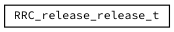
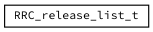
  digraph {
    rankdir=LR
    fontname="Source Code Pro"
-   n1 [color=black fillcolor=white fontname="Source Code Pro" fontsize=10 height=0.2 label=RRC_release_release_t shape=record style=filled width=0.4]
+   n1 [color=black fillcolor=white fontname="Source Code Pro" fontsize=10 height=0.2 label=RRC_release_list_t shape=record style=filled width=0.4]
  }
